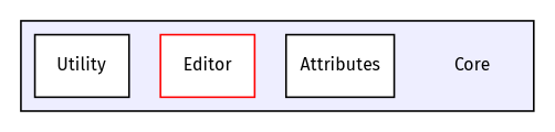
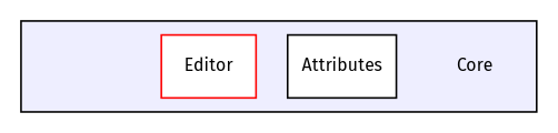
  digraph {
    compound=true
    fontname="Fira Sans"
    node [fontname="Fira Sans" fontsize=10 shape=box color=black fillcolor=white style=filled]
    n1 [label=Core shape=plaintext color="" fillcolor="" style=""]
    n2 [label=Attributes]
    n3 [color=red label=Editor]
-   n4 [label=Utility]
    subgraph cluster_1 {
      bgcolor="#eeeeff"
      pencolor=black
      n1
      n2
      n3
-     n4
    }
  }
